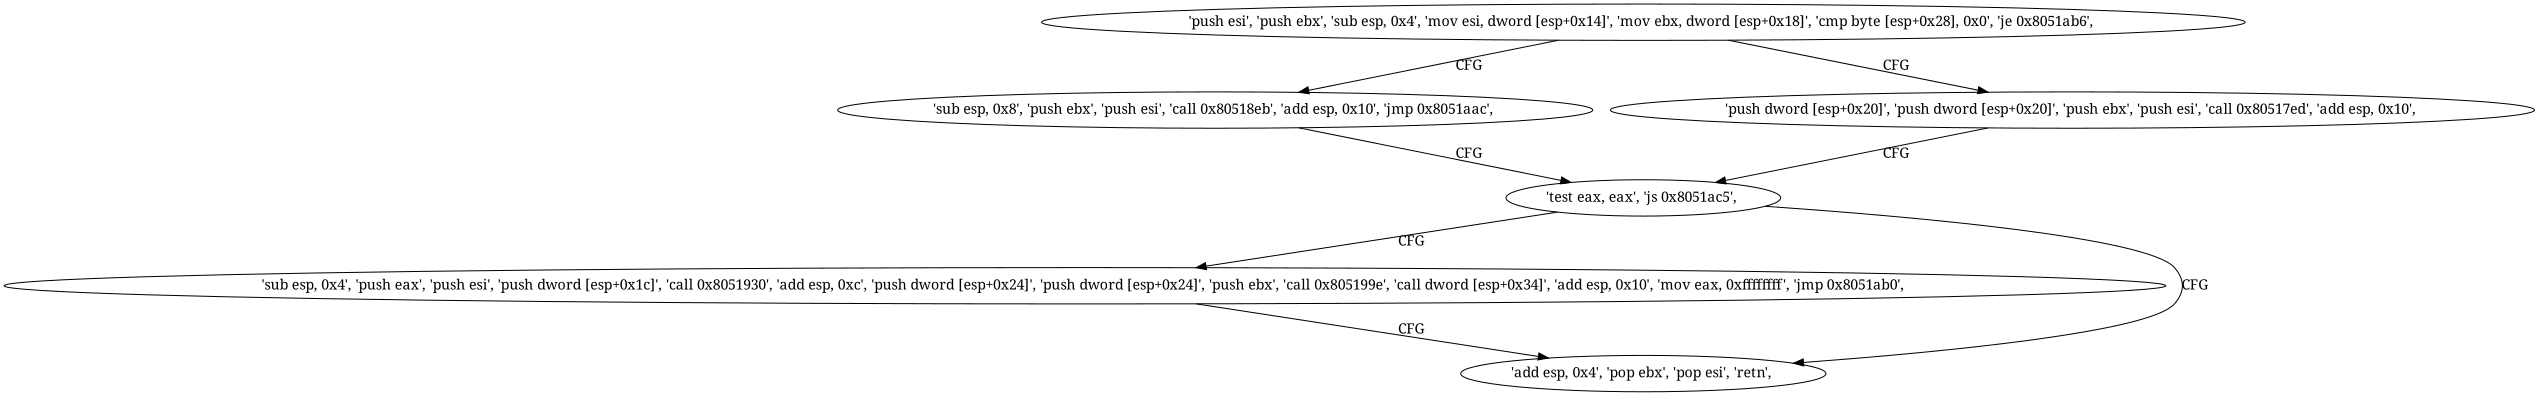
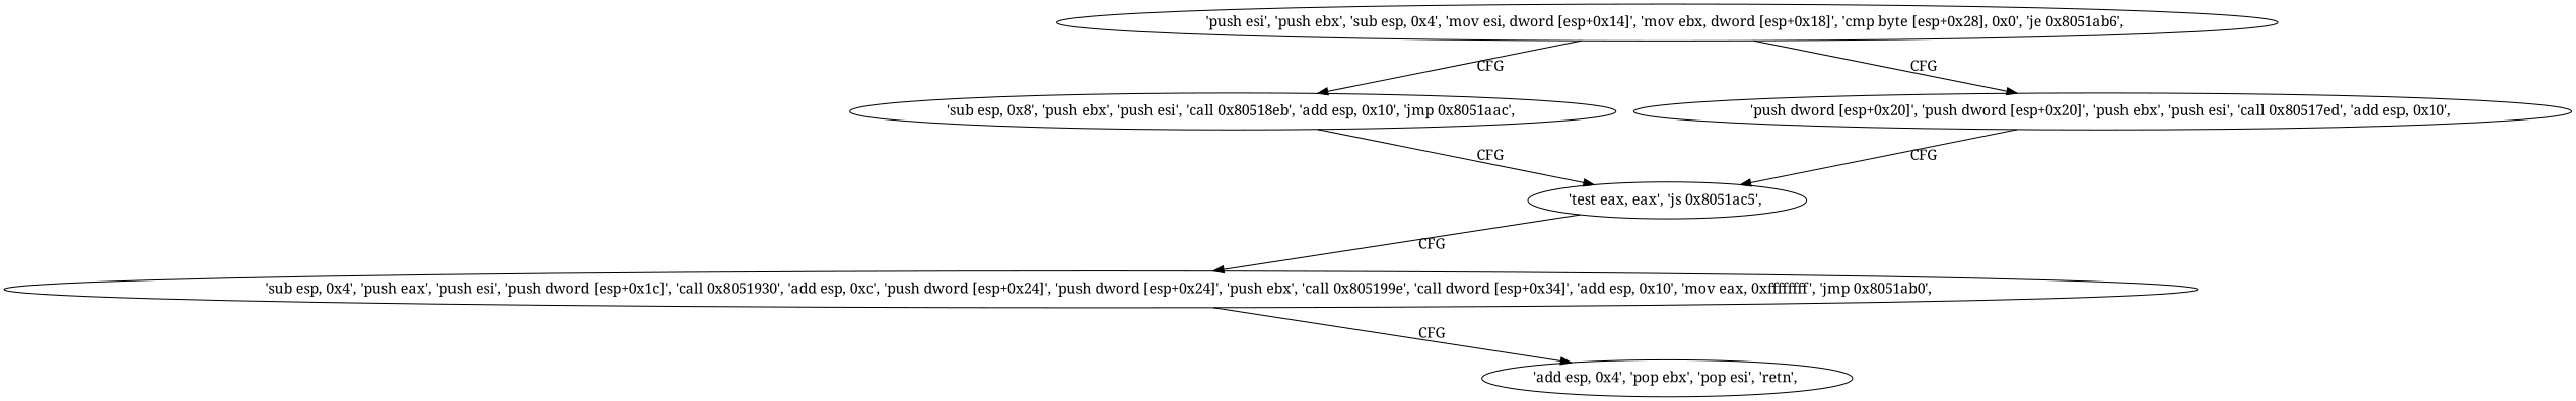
  digraph {
    fontname="Noto Serif"
    node [fontname="Noto Serif"]
    edge [fontname="Noto Serif"]
    n1 [label="'push esi', 'push ebx', 'sub esp, 0x4', 'mov esi, dword [esp+0x14]', 'mov ebx, dword [esp+0x18]', 'cmp byte [esp+0x28], 0x0', 'je 0x8051ab6', "]
    n2 [label="'sub esp, 0x8', 'push ebx', 'push esi', 'call 0x80518eb', 'add esp, 0x10', 'jmp 0x8051aac', "]
    n3 [label="'push dword [esp+0x20]', 'push dword [esp+0x20]', 'push ebx', 'push esi', 'call 0x80517ed', 'add esp, 0x10', "]
    n4 [label="'test eax, eax', 'js 0x8051ac5', "]
    n5 [label="'sub esp, 0x4', 'push eax', 'push esi', 'push dword [esp+0x1c]', 'call 0x8051930', 'add esp, 0xc', 'push dword [esp+0x24]', 'push dword [esp+0x24]', 'push ebx', 'call 0x805199e', 'call dword [esp+0x34]', 'add esp, 0x10', 'mov eax, 0xffffffff', 'jmp 0x8051ab0', "]
    n6 [label="'add esp, 0x4', 'pop ebx', 'pop esi', 'retn', "]
    n1 -> n2 [label=CFG]
    n1 -> n3 [label=CFG]
    n2 -> n4 [label=CFG]
    n3 -> n4 [label=CFG]
    n4 -> n5 [label=CFG]
-   n4 -> n6 [label=CFG]
    n5 -> n6 [label=CFG]
  }
